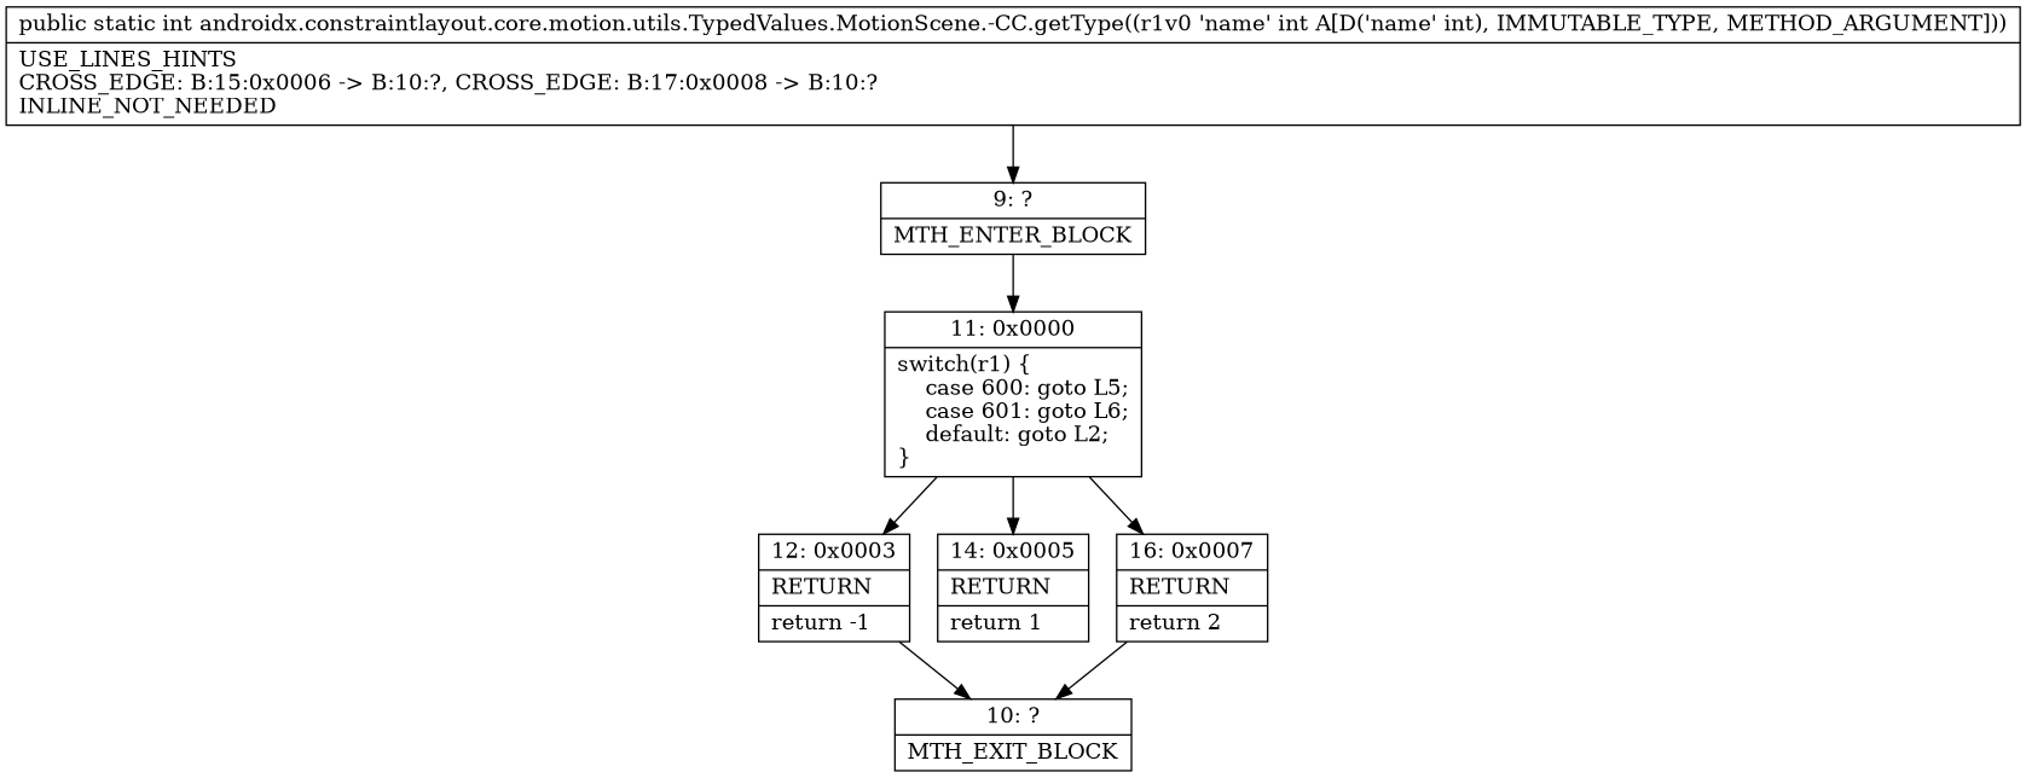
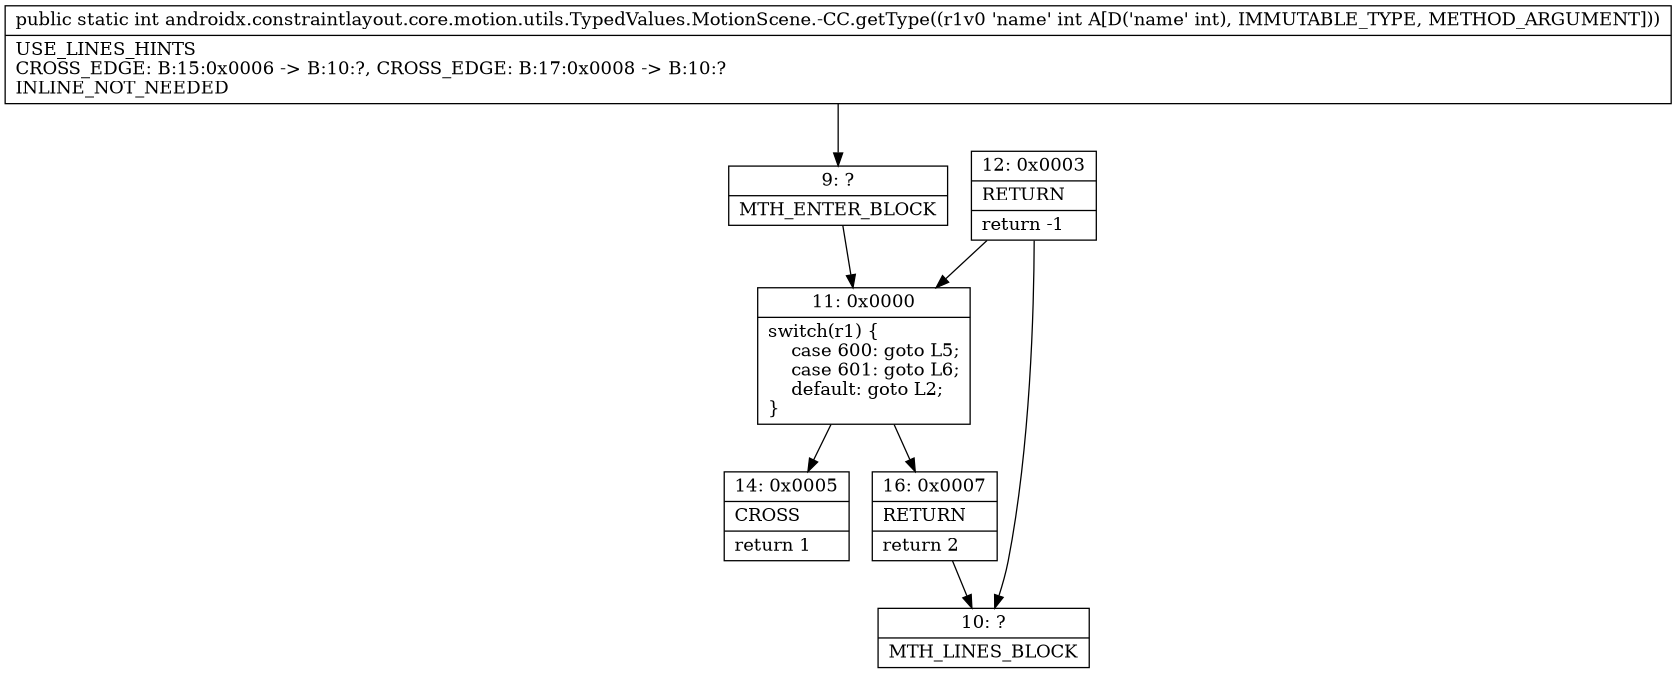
  digraph {
    node [shape=record]
    n1 [label="{9\:\ ?|MTH_ENTER_BLOCK\l}"]
    n2 [label="{11\:\ 0x0000|switch(r1) \{\l    case 600: goto L5;\l    case 601: goto L6;\l    default: goto L2;\l\}\l}"]
    n3 [label="{12\:\ 0x0003|RETURN\l|return \-1\l}"]
-   n4 [label="{14\:\ 0x0005|RETURN\l|return 1\l}"]
+   n4 [label="{14\:\ 0x0005|CROSS\l|return 1\l}"]
    n5 [label="{16\:\ 0x0007|RETURN\l|return 2\l}"]
-   n6 [label="{10\:\ ?|MTH_EXIT_BLOCK\l}"]
+   n6 [label="{10\:\ ?|MTH_LINES_BLOCK\l}"]
    n7 [label="{public static int androidx.constraintlayout.core.motion.utils.TypedValues.MotionScene.\-CC.getType((r1v0 'name' int A[D('name' int), IMMUTABLE_TYPE, METHOD_ARGUMENT]))  | USE_LINES_HINTS\lCROSS_EDGE: B:15:0x0006 \-\> B:10:?, CROSS_EDGE: B:17:0x0008 \-\> B:10:?\lINLINE_NOT_NEEDED\l}"]
    n1 -> n2
-   n2 -> n3
+   n3 -> n2
    n2 -> n4
    n2 -> n5
    n3 -> n6
    n5 -> n6
    n7 -> n1
  }
